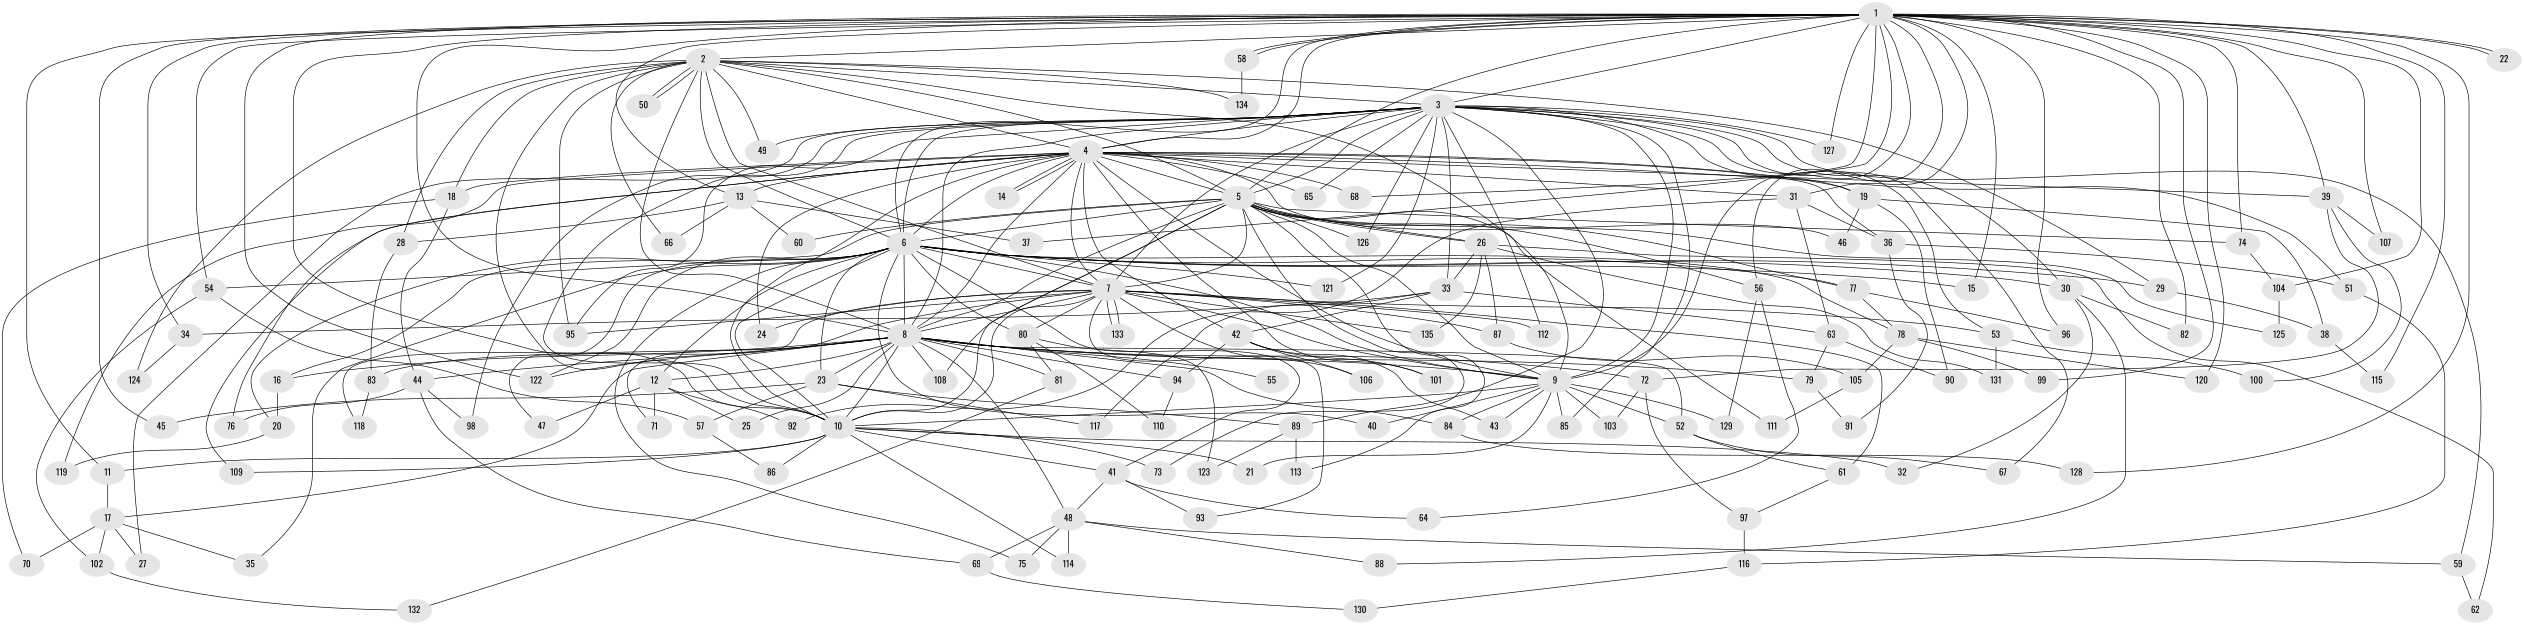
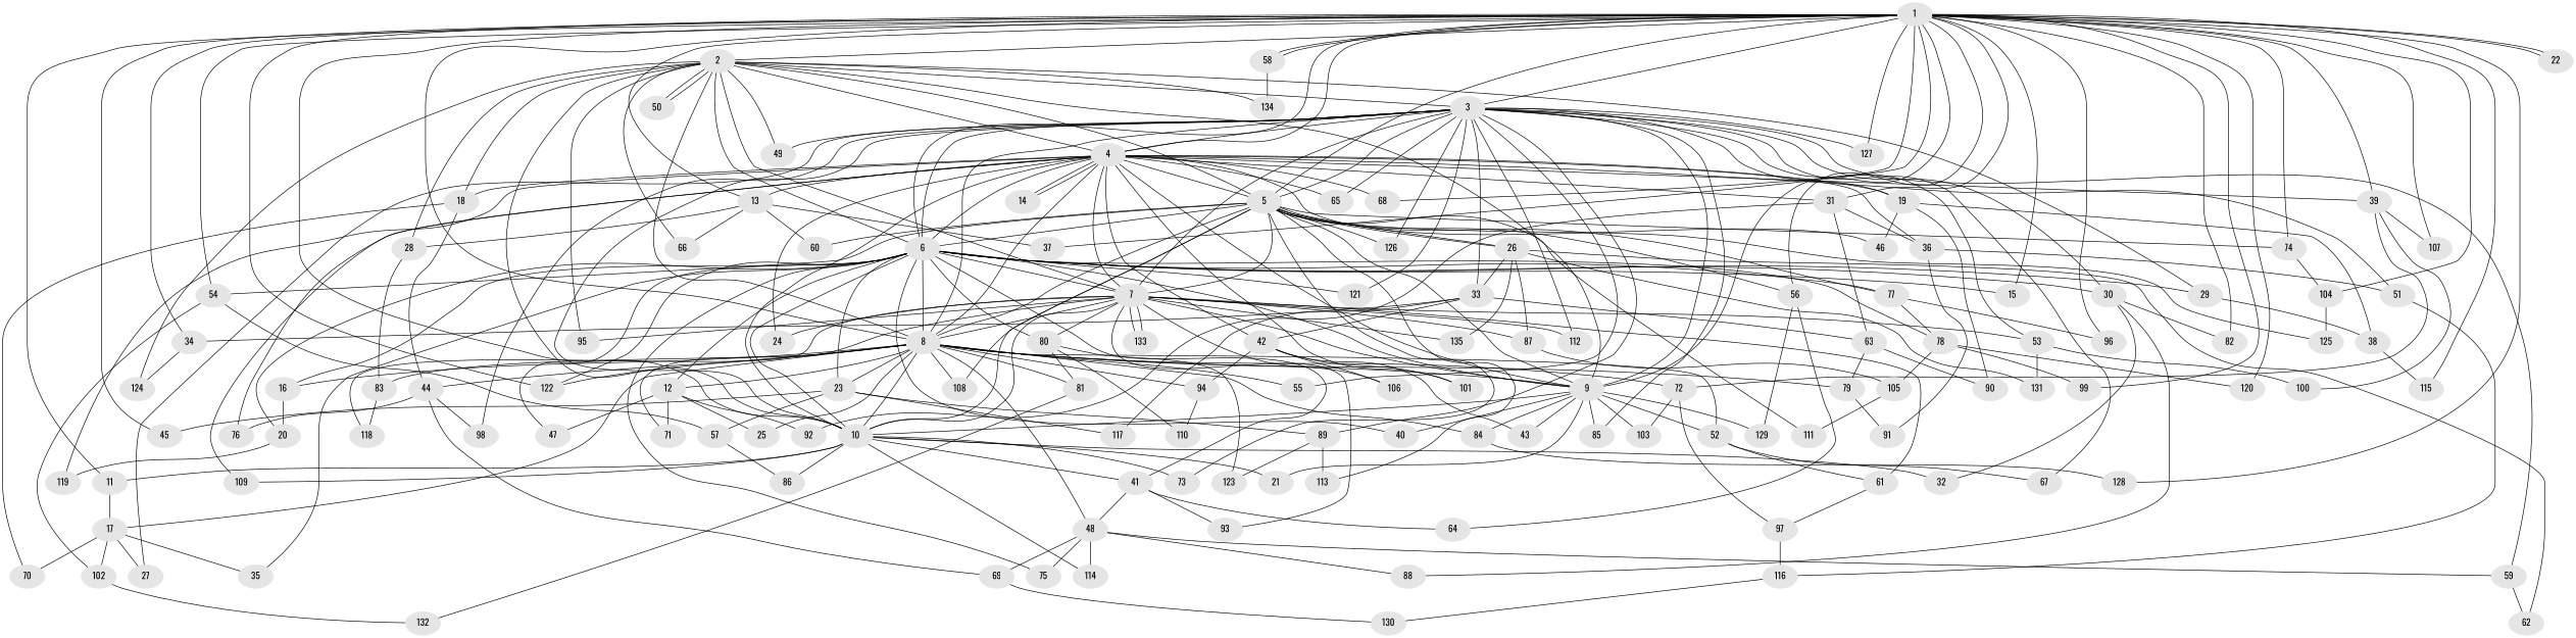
  graph {
    fontname=Oswald
    node [color=gray90 fontname=Oswald style=filled]
    edge [fontname=Oswald]
    1
    2
    3
    4
    5
    6
    8
    9
    10
    11
    13
    15
    22
    31
    34
    37
    39
    45
    54
    56
    58
    68
    74
    82
    96
    99
    104
    107
    115
    120
    127
    128
    122
    7
    18
    28
    29
    49
    50
    66
    95
    124
    134
    19
    27
    30
    33
    53
    55
    59
    65
    67
    85
    89
    98
    112
    121
    126
    14
    24
    36
    42
    46
    51
    76
    101
    109
    119
    26
    60
    73
    77
    108
    111
    113
    125
    12
    16
    20
    23
    35
    40
    41
    47
    75
    78
    80
    61
    71
    87
    93
    106
    118
    133
    135
    17
    25
    44
    48
    52
    72
    79
    81
    83
    84
    94
    21
    43
    103
    129
    32
    86
    114
    92
    63
    100
    102
    57
    64
    70
    38
    90
    88
    117
    131
    62
    123
    91
    116
    105
    110
    97
    69
    132
    130
    1 -- 2
    1 -- 3
    1 -- 4
    1 -- 5
    1 -- 6
    1 -- 8
    1 -- 9
    1 -- 10
    1 -- 11
    1 -- 13
    1 -- 15
    1 -- 22
    1 -- 22
    1 -- 31
    1 -- 34
    1 -- 37
    1 -- 39
    1 -- 45
    1 -- 54
    1 -- 56
    1 -- 58
    1 -- 58
    1 -- 68
    1 -- 74
    1 -- 82
    1 -- 96
    1 -- 99
    1 -- 104
    1 -- 107
    1 -- 115
    1 -- 120
    1 -- 127
    1 -- 128
    1 -- 122
    2 -- 3
    2 -- 4
    2 -- 5
    2 -- 6
    2 -- 8
    2 -- 9
    2 -- 10
    2 -- 7
    2 -- 18
    2 -- 28
    2 -- 29
    2 -- 49
    2 -- 50
    2 -- 50
    2 -- 66
    2 -- 95
    2 -- 124
    2 -- 134
    3 -- 4
    3 -- 5
    3 -- 6
    3 -- 8
    3 -- 9
    3 -- 10
    3 -- 127
    3 -- 7
    3 -- 49
    3 -- 19
    3 -- 27
    3 -- 30
    3 -- 33
    3 -- 53
-   3 -- 95
+   3 -- 55
    3 -- 59
    3 -- 65
    3 -- 67
    3 -- 85
    3 -- 89
    3 -- 98
    3 -- 112
    3 -- 121
    3 -- 126
    4 -- 5
    4 -- 6
    4 -- 8
    4 -- 9
    4 -- 10
    4 -- 13
    4 -- 31
    4 -- 39
    4 -- 68
    4 -- 7
    4 -- 18
    4 -- 19
    4 -- 65
    4 -- 14
    4 -- 14
    4 -- 24
    4 -- 36
    4 -- 42
    4 -- 46
    4 -- 51
    4 -- 76
    4 -- 101
    4 -- 109
    4 -- 119
    5 -- 6
    5 -- 8
    5 -- 9
    5 -- 10
    5 -- 54
    5 -- 56
    5 -- 74
    5 -- 7
    5 -- 126
    5 -- 26
    5 -- 26
    5 -- 60
    5 -- 73
    5 -- 77
    5 -- 108
    5 -- 111
    5 -- 113
    5 -- 125
    6 -- 8
    6 -- 9
    6 -- 10
    6 -- 15
    6 -- 122
    6 -- 7
    6 -- 29
    6 -- 30
    6 -- 121
    6 -- 77
    6 -- 12
    6 -- 16
    6 -- 20
    6 -- 23
    6 -- 35
    6 -- 40
    6 -- 41
    6 -- 47
    6 -- 75
    6 -- 78
    6 -- 80
    8 -- 9
    8 -- 10
    8 -- 122
    8 -- 55
    8 -- 108
    8 -- 12
    8 -- 16
    8 -- 23
    8 -- 17
    8 -- 25
    8 -- 44
    8 -- 48
    8 -- 52
    8 -- 72
    8 -- 79
    8 -- 81
    8 -- 83
    8 -- 84
    8 -- 94
    9 -- 10
    9 -- 85
    9 -- 40
    9 -- 52
    9 -- 84
    9 -- 21
    9 -- 43
    9 -- 103
    9 -- 129
    10 -- 11
    10 -- 109
    10 -- 73
    10 -- 41
    10 -- 21
    10 -- 32
    10 -- 86
    10 -- 114
    11 -- 17
    13 -- 37
    13 -- 28
    13 -- 66
    13 -- 60
    31 -- 36
    31 -- 92
    31 -- 63
    34 -- 124
    39 -- 107
    39 -- 72
    39 -- 100
    54 -- 102
    54 -- 57
    56 -- 129
    56 -- 64
    58 -- 134
    74 -- 104
    104 -- 125
    7 -- 8
    7 -- 9
    7 -- 10
    7 -- 95
    7 -- 53
    7 -- 112
    7 -- 24
    7 -- 80
    7 -- 61
    7 -- 71
    7 -- 87
    7 -- 93
    7 -- 106
    7 -- 118
    7 -- 133
    7 -- 133
    7 -- 135
    18 -- 44
    18 -- 70
    28 -- 83
    29 -- 38
    19 -- 46
    19 -- 38
    19 -- 90
    30 -- 82
    30 -- 32
    30 -- 88
    33 -- 34
    33 -- 42
    33 -- 63
    33 -- 117
    53 -- 100
    53 -- 131
    59 -- 62
    89 -- 113
    89 -- 123
    36 -- 51
    36 -- 91
    42 -- 101
    42 -- 106
    42 -- 94
    42 -- 43
    51 -- 116
    26 -- 33
    26 -- 87
    26 -- 135
    26 -- 131
    26 -- 62
    77 -- 96
    77 -- 78
    12 -- 47
    12 -- 71
    12 -- 25
    12 -- 92
    16 -- 20
    20 -- 119
    23 -- 45
    23 -- 89
    23 -- 57
    23 -- 117
    41 -- 93
    41 -- 48
    41 -- 64
    78 -- 99
    78 -- 120
    78 -- 105
    80 -- 81
    80 -- 123
    80 -- 110
    61 -- 97
    87 -- 105
    17 -- 27
    17 -- 35
    17 -- 102
    17 -- 70
    44 -- 98
    44 -- 76
    44 -- 69
    48 -- 59
    48 -- 75
    48 -- 114
    48 -- 88
    48 -- 69
    52 -- 67
    52 -- 61
    72 -- 103
    72 -- 97
    79 -- 91
    81 -- 132
    83 -- 118
    84 -- 128
    94 -- 110
    63 -- 79
    63 -- 90
    102 -- 132
    57 -- 86
    38 -- 115
    116 -- 130
    105 -- 111
    97 -- 116
    69 -- 130
  }
